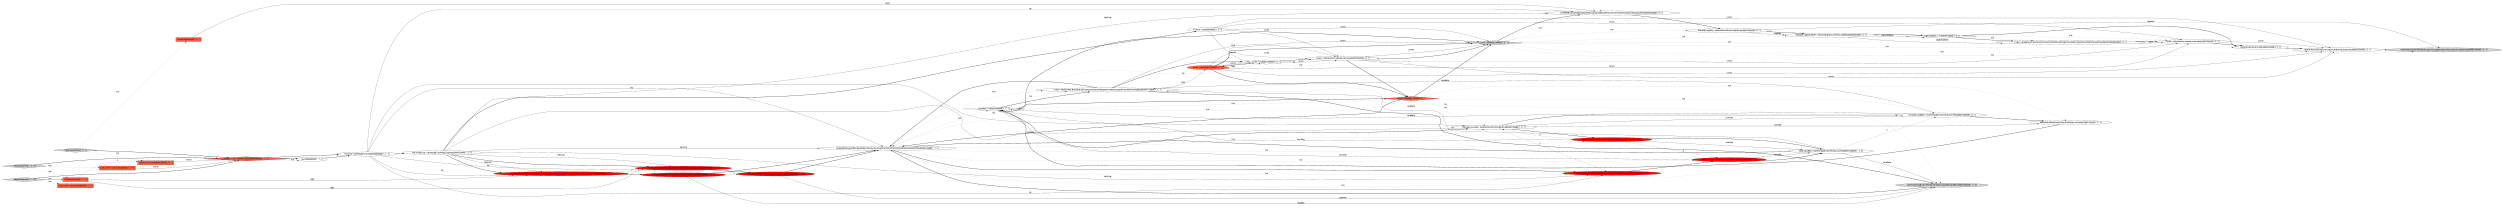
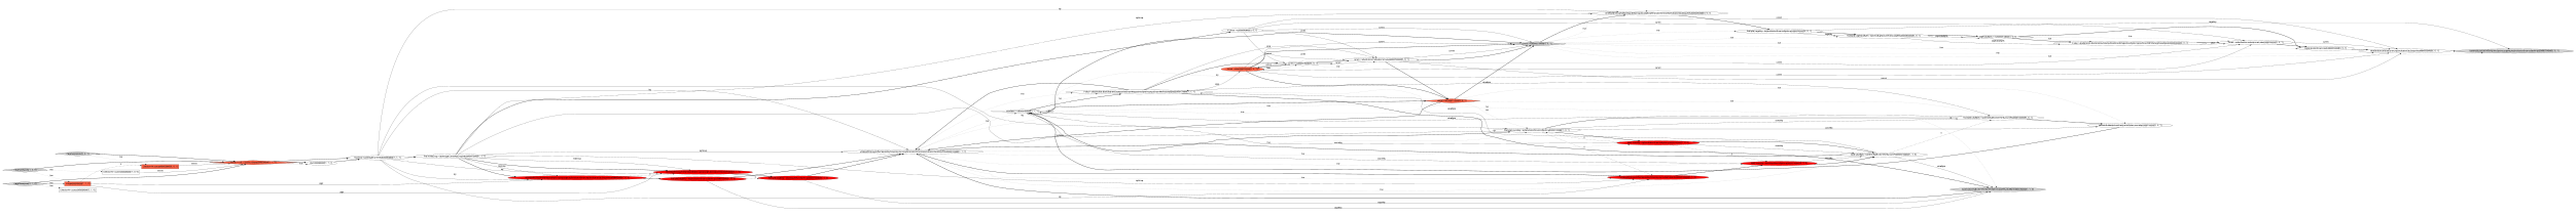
  digraph {
    fontname="Open Sans"
    rankdir=LR
    node [fillcolor=white fontname="Open Sans" shape=ellipse style=filled]
    edge [fontname="Open Sans" style=solid]
    n1 [label="writeKeyWithGroupAndNamespace(keyGroup,key,source,keySerializationStream,keySerializationDataOutputView)@@@12@@@['1', '1', '1']"]
    n2 [label="valueBytes != null@@@16@@@['1', '1', '1']" shape=diamond]
    n3 [label="byte(( valueBytes = backend.db.get(columnFamily,sourceKey)@@@15@@@['1', '1', '0']"]
    n4 [fillcolor=red label="byte(( sourceKey = keySerializationStream.toByteArray()@@@14@@@['1', '0', '0']"]
    n5 [fillcolor=red label="writeKeyWithGroupAndNamespace(keyGroup,key,source,dataOutputView)@@@13@@@['0', '1', '0']"]
    n6 [fillcolor=red label="byte(( sourceKey = dataOutputView.toByteArray()@@@14@@@['0', '1', '0']"]
    n7 [label="V value = valueSerializer.deserialize(new DataInputViewStreamWrapper(new ByteArrayInputStreamWithPos(valueBytes)))@@@17@@@['1', '1', '1']"]
    n8 [label="final byte(( sourceKey = keySerializationStream.toByteArray()@@@13@@@['1', '0', '1']"]
    n9 [fillcolor=lightgray label="current != null@@@27@@@['0', '0', '1']" shape=diamond]
    n10 [label="current != null@@@18@@@['0', '0', '1']" shape=diamond]
    n11 [fillcolor=tomato label="source != null@@@11@@@['0', '0', '1']" shape=diamond]
    n12 [fillcolor=lightgray label="backend.db.merge(columnFamily,writeOptions,targetKey,valueBytes)@@@18@@@['1', '1', '0']"]
    n13 [label="final byte(( valueBytes = backend.db.get(columnFamily,sourceKey)@@@14@@@['0', '0', '1']"]
    n14 [label="current = reduceFunction.reduce(current,value)@@@19@@@['0', '0', '1']"]
    n15 [fillcolor=tomato label="current = value@@@22@@@['0', '0', '1']"]
    n16 [label="backend.db.delete(columnFamily,writeOptions,sourceKey)@@@15@@@['0', '0', '1']"]
    n17 [label="return@@@4@@@['1', '1', '1']"]
    n18 [label="final K key = backend.getCurrentKey()@@@6@@@['1', '1', '1']"]
    n19 [label="writeKeyWithGroupAndNamespace(keyGroup,key,target,keySerializationStream,keySerializationDataOutputView)@@@28@@@['0', '0', '1']"]
    n20 [fillcolor=red label="writeKeyWithGroupAndNamespace(keyGroup,key,target,keySerializationStream,keySerializationDataOutputView)@@@9@@@['1', '0', '0']"]
    n21 [fillcolor=red label="writeKeyWithGroupAndNamespace(keyGroup,key,target,dataOutputView)@@@9@@@['0', '1', '0']"]
    n22 [label="final int keyGroup = backend.getCurrentKeyGroupIndex()@@@7@@@['1', '1', '1']"]
    n23 [label="keySerializationStream.reset()@@@35@@@['0', '0', '1']"]
    n24 [label="valueSerializer.serialize(current,keySerializationDataOutputView)@@@36@@@['0', '0', '1']"]
    n25 [fillcolor=lightgray label="backend.db.put(columnFamily,writeOptions,targetKey,keySerializationStream.toByteArray())@@@37@@@['0', '0', '1']"]
    n26 [label="final byte(( targetKey = keySerializationStream.toByteArray()@@@29@@@['0', '0', '1']"]
    n27 [label="final byte(( targetValueBytes = backend.db.get(columnFamily,targetKey)@@@30@@@['0', '0', '1']"]
    n28 [label="targetValueBytes != null@@@31@@@['0', '0', '1']" shape=diamond]
    n29 [label="V value = valueSerializer.deserialize(new DataInputViewStreamWrapper(new ByteArrayInputStreamWithPos(targetValueBytes)))@@@32@@@['0', '0', '1']"]
    n30 [label="current = reduceFunction.reduce(current,value)@@@33@@@['0', '0', '1']"]
    n31 [fillcolor=lightgray label="mergeNamespaces['0', '0', '1']" shape=diamond]
    n32 [fillcolor=tomato label="sources == null || sources.isEmpty()@@@3@@@['1', '1', '1']" shape=diamond]
    n33 [fillcolor=tomato label="Collection<N> sources@@@2@@@['0', '0', '1']" shape=box]
-   n34 [fillcolor=tomato label="N target@@@2@@@['0', '0', '1']" shape=box]
    n35 [fillcolor=tomato label="N target@@@2@@@['1', '1', '0']" shape=box]
    n36 [fillcolor=red label="final byte(( targetKey = keySerializationStream.toByteArray()@@@10@@@['1', '0', '0']"]
    n37 [fillcolor=red label="final byte(( targetKey = dataOutputView.toByteArray()@@@10@@@['0', '1', '0']"]
-   n38 [fillcolor=tomato label="Collection<N> sources@@@2@@@['1', '0', '0']" shape=box]
-   n39 [fillcolor=tomato label="Collection<N> sources@@@2@@@['0', '1', '0']" shape=box]
+   n38 [label="Collection<N> sources@@@2@@@['1', '0', '0']" shape=box]
+   n39 [label="Collection<N> sources@@@2@@@['0', '1', '0']" shape=box]
    n40 [label="V current = null@@@9@@@['0', '0', '1']"]
    n41 [fillcolor=lightgray label="mergeNamespaces['0', '1', '0']" shape=diamond]
    n42 [fillcolor=lightgray label="mergeNamespaces['1', '0', '0']" shape=diamond]
    n1 -> n2 [label=true style=dotted]
    n1 -> n3 [label=true style=dotted]
    n1 -> n4 [label=true style=dotted]
    n1 -> n5 [style=bold]
    n1 -> n5 [label=true style=dotted]
    n1 -> n6 [label=true style=dotted]
    n1 -> n7 [label=true style=dotted]
    n1 -> n8 [style=bold]
    n1 -> n8 [label=true style=dotted]
    n2 -> n7 [label=true style=dotted]
    n2 -> n7 [style=bold]
    n2 -> n9 [style=bold]
    n2 -> n10 [label=key style=dotted]
    n2 -> n11 [style=bold]
    n3 -> n2 [style=bold]
    n3 -> n7 [label=valueBytes]
    n3 -> n12 [label=valueBytes]
    n3 -> n13 [label=0 style=dashed]
    n4 -> n2 [label=sourceKey]
    n4 -> n3 [label=sourceKey]
    n4 -> n3 [style=bold]
    n4 -> n6 [label=0 style=dashed]
    n4 -> n8 [label=0 style=dashed]
    n5 -> n6 [style=bold]
    n6 -> n2 [label=sourceKey]
    n6 -> n3 [style=bold]
    n6 -> n3 [label=sourceKey]
    n7 -> n1 [style=bold]
    n7 -> n10 [style=bold]
    n7 -> n12 [label=true style=dotted]
    n7 -> n12 [style=bold]
    n7 -> n14 [label=value]
    n7 -> n15 [label=value]
    n8 -> n4 [style=bold]
    n8 -> n5 [label=0 style=dashed]
    n8 -> n13 [style=bold]
    n8 -> n13 [label=sourceKey]
    n8 -> n16 [label=sourceKey]
    n9 -> n19 [label=true style=dotted]
    n9 -> n19 [style=bold]
    n9 -> n23 [label=true style=dotted]
    n9 -> n24 [label=true style=dotted]
    n9 -> n25 [label=true style=dotted]
    n9 -> n26 [label=true style=dotted]
    n9 -> n27 [label=true style=dotted]
    n9 -> n28 [label=true style=dotted]
    n10 -> n14 [label=true style=dotted]
    n10 -> n14 [style=bold]
    n10 -> n15 [style=bold]
    n10 -> n15 [label=false style=dotted]
    n11 -> n1 [label=true style=dotted]
    n11 -> n1 [style=bold]
    n11 -> n2 [label=true style=dotted]
    n11 -> n8 [label=true style=dotted]
    n11 -> n9 [style=bold]
    n11 -> n13 [label=true style=dotted]
    n11 -> n16 [label=true style=dotted]
    n12 -> n1 [style=bold]
    n13 -> n2 [label=valueBytes]
    n13 -> n7 [label=valueBytes]
    n13 -> n16 [style=bold]
    n14 -> n9 [style=bold]
    n14 -> n9 [label=current]
    n14 -> n10 [label=current]
    n14 -> n11 [style=bold]
    n14 -> n24 [label=current]
    n14 -> n30 [label=current]
    n15 -> n9 [style=bold]
    n15 -> n9 [label=current]
    n15 -> n10 [label=current]
    n15 -> n11 [style=bold]
    n15 -> n14 [label=current]
    n15 -> n24 [label=current]
    n15 -> n30 [label=current]
    n16 -> n2 [style=bold]
    n17 -> n18 [style=bold]
    n18 -> n1 [label=key]
    n18 -> n5 [label=key]
    n18 -> n8 [label=key]
    n18 -> n19 [label=key]
    n18 -> n20 [label=key]
    n18 -> n21 [label=key]
    n18 -> n22 [style=bold]
    n19 -> n26 [style=bold]
    n20 -> n21 [label=0 style=dashed]
    n20 -> n36 [style=bold]
    n21 -> n37 [style=bold]
    n22 -> n1 [label=keyGroup]
    n22 -> n5 [label=keyGroup]
    n22 -> n8 [label=keyGroup]
    n22 -> n19 [label=keyGroup]
    n22 -> n20 [label=keyGroup]
    n22 -> n20 [style=bold]
    n22 -> n21 [label=keyGroup]
    n22 -> n21 [style=bold]
    n22 -> n40 [style=bold]
    n23 -> n24 [style=bold]
    n24 -> n25 [style=bold]
    n26 -> n25 [label=targetKey]
    n26 -> n27 [style=bold]
    n26 -> n27 [label=targetKey]
    n27 -> n28 [label=targetValueBytes]
    n27 -> n28 [style=bold]
    n27 -> n29 [label=targetValueBytes]
    n28 -> n23 [style=bold]
    n28 -> n29 [style=bold]
    n28 -> n29 [label=true style=dotted]
    n28 -> n30 [label=true style=dotted]
    n29 -> n30 [label=value]
    n29 -> n30 [style=bold]
    n30 -> n23 [style=bold]
    n30 -> n24 [label=current]
    n31 -> n32 [style=bold]
    n31 -> n33 [label=true style=dotted]
-   n31 -> n34 [label=true style=dotted]
    n32 -> n17 [style=bold]
    n32 -> n17 [label=true style=dotted]
    n32 -> n18 [style=bold]
    n33 -> n32 [label=sources]
-   n34 -> n19 [label=target]
    n35 -> n20 [label=target]
    n35 -> n21 [label=target]
    n35 -> n33 [label=0 style=dashed]
    n36 -> n1 [style=bold]
    n36 -> n12 [label=targetKey]
    n36 -> n37 [label=0 style=dashed]
    n37 -> n1 [style=bold]
    n37 -> n12 [label=targetKey]
    n38 -> n32 [label=sources]
    n40 -> n9 [label=current]
    n40 -> n10 [label=current]
    n40 -> n14 [label=current]
    n40 -> n24 [label=current]
    n40 -> n30 [label=current]
    n41 -> n32 [style=bold]
    n41 -> n35 [label=true]
    n41 -> n39 [label=true style=dotted]
    n42 -> n32 [style=bold]
    n42 -> n35 [label=true style=dotted]
    n42 -> n38 [label=true style=dotted]
  }
